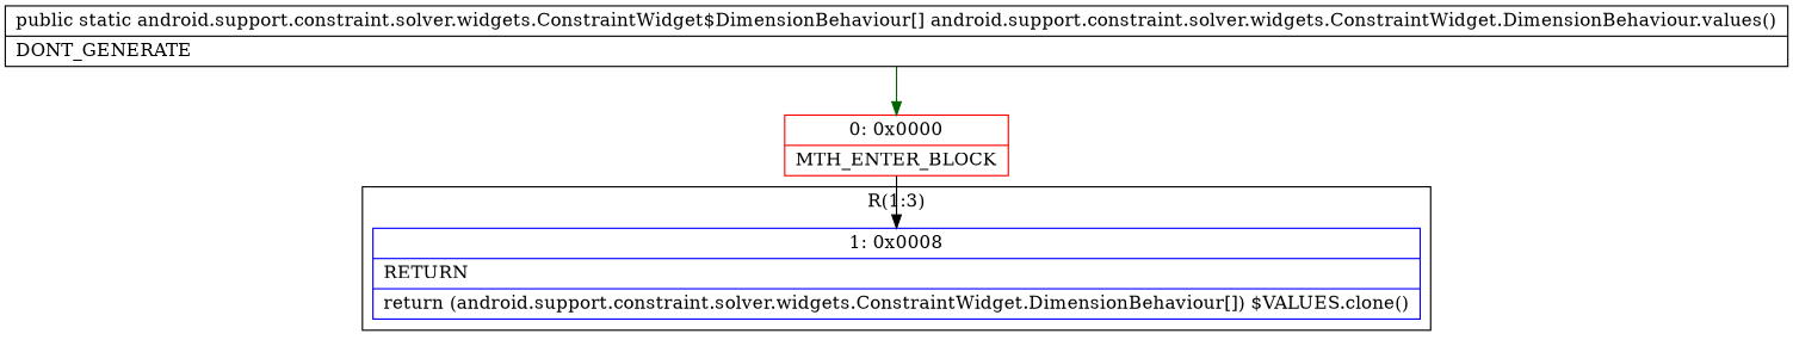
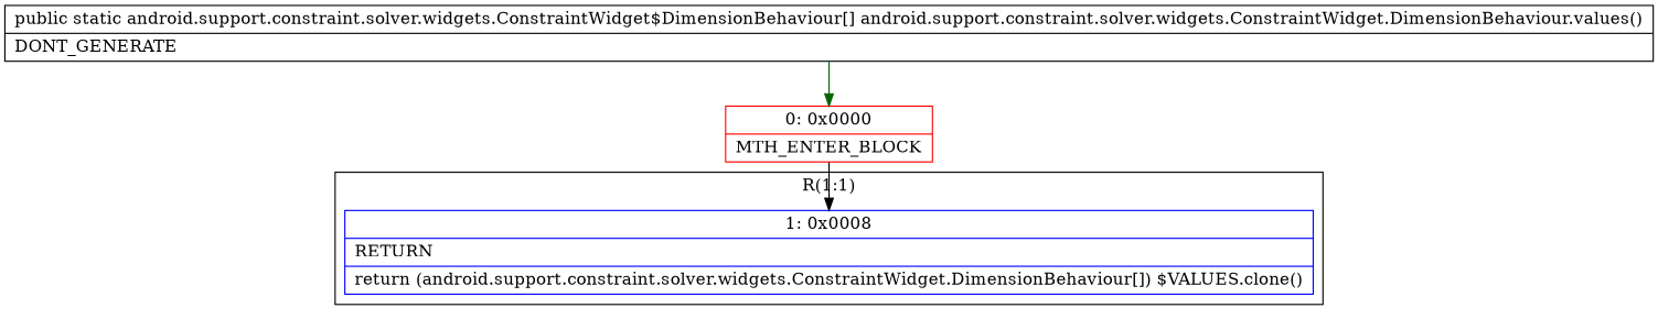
  digraph {
    fontname="DejaVu Serif"
    node [shape=record fontname="DejaVu Serif"]
    edge [fontname="DejaVu Serif"]
    n1 [color=blue label="{1\:\ 0x0008|RETURN\l|return (android.support.constraint.solver.widgets.ConstraintWidget.DimensionBehaviour[]) $VALUES.clone()\l}"]
    n2 [color=red label="{0\:\ 0x0000|MTH_ENTER_BLOCK\l}"]
    n3 [label="{public static android.support.constraint.solver.widgets.ConstraintWidget$DimensionBehaviour[] android.support.constraint.solver.widgets.ConstraintWidget.DimensionBehaviour.values()  | DONT_GENERATE\l}"]
    subgraph cluster_1 {
-     label="R(1:3)"
+     label="R(1:1)"
      n1
    }
    n2 -> n1 [color=black]
    n3 -> n2 [color=darkgreen]
  }
